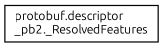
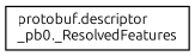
  digraph {
    rankdir=LR
    fontname=Ubuntu
-   n1 [color=black fillcolor=white fontname=Ubuntu fontsize=10 height=0.2 label="protobuf.descriptor\l_pb2._ResolvedFeatures" shape=record style=filled width=0.4]
+   n1 [color=black fillcolor=white fontname=Ubuntu fontsize=10 height=0.2 label="protobuf.descriptor\l_pb0._ResolvedFeatures" shape=record style=filled width=0.4]
  }
